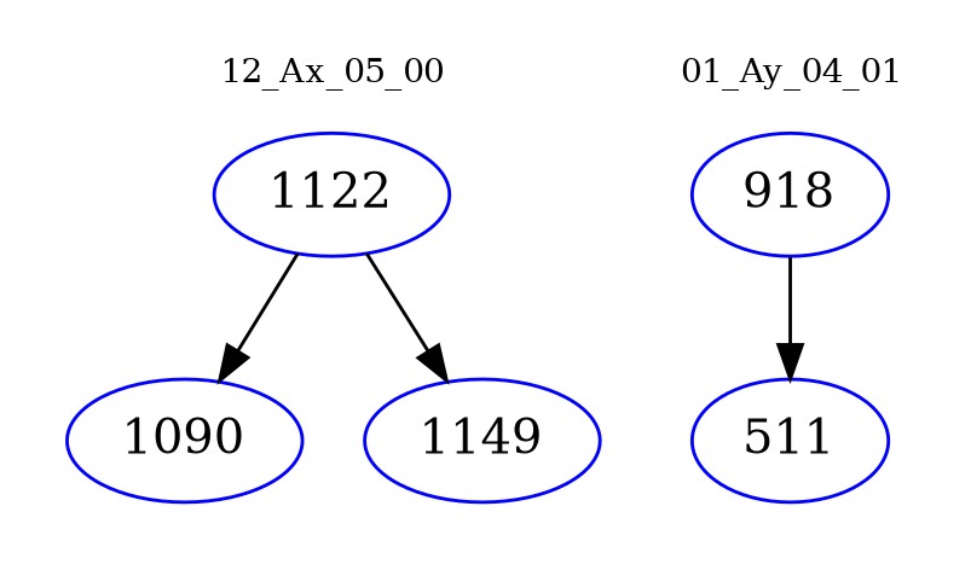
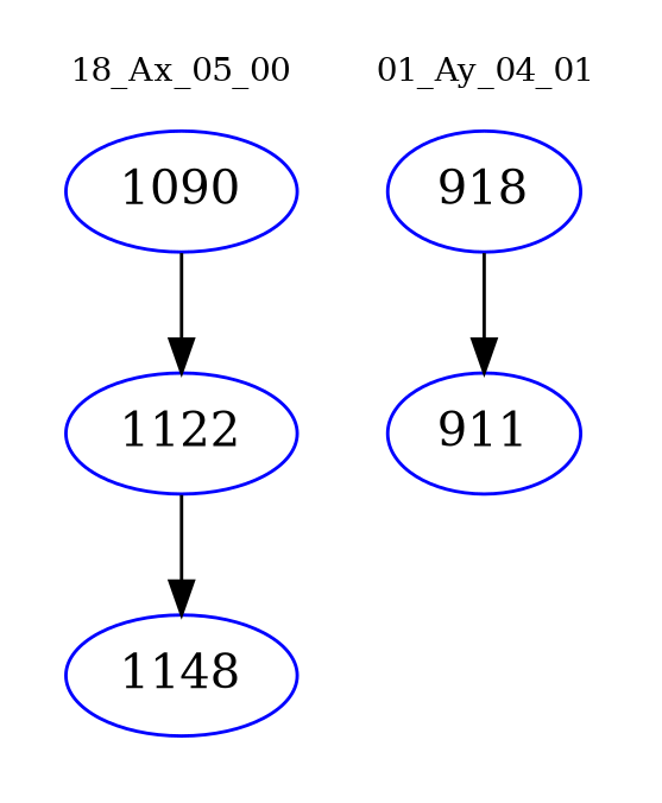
  digraph {
    node [color=blue]
    edge [color=black]
    n1 [label=1090]
    n2 [label=1122]
-   n3 [label=1149]
+   n3 [label=1148]
    n4 [label=918]
-   n5 [label=511]
+   n5 [label=911]
    subgraph cluster_1 {
      color=white
      fontsize=10
-     label="12_Ax_05_00"
+     label="18_Ax_05_00"
      n1
      n2
      n3
    }
    subgraph cluster_2 {
      color=white
      fontsize=10
      label="01_Ay_04_01"
      n4
      n5
    }
-   n2 -> n1
+   n1 -> n2
    n2 -> n3
    n4 -> n5
  }
